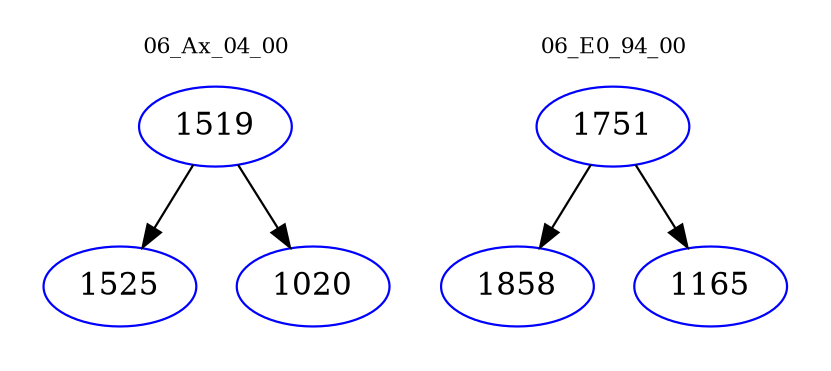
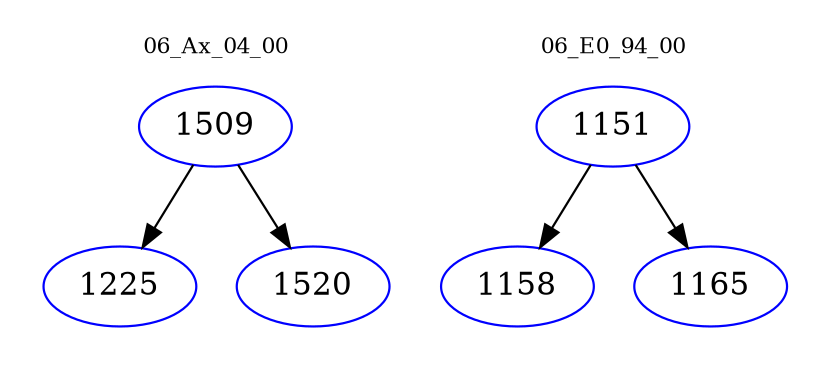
  digraph {
    node [color=blue]
    edge [color=black]
-   n1 [label=1519]
-   n2 [label=1525]
-   n3 [label=1020]
-   n4 [label=1751]
-   n5 [label=1858]
+   n1 [label=1509]
+   n2 [label=1225]
+   n3 [label=1520]
+   n4 [label=1151]
+   n5 [label=1158]
    n6 [label=1165]
    subgraph cluster_1 {
      color=white
      fontsize=10
      label="06_Ax_04_00"
      n1
      n2
      n3
    }
    subgraph cluster_2 {
      color=white
      fontsize=10
      label="06_E0_94_00"
      n4
      n5
      n6
    }
    n1 -> n2
    n1 -> n3
    n4 -> n5
    n4 -> n6
  }
